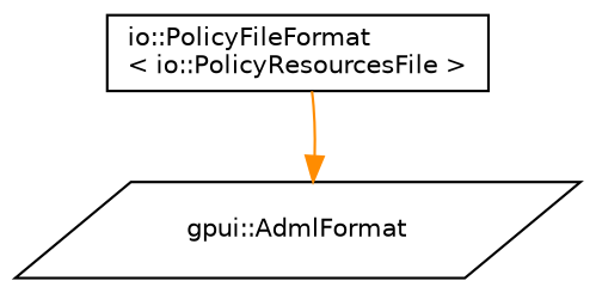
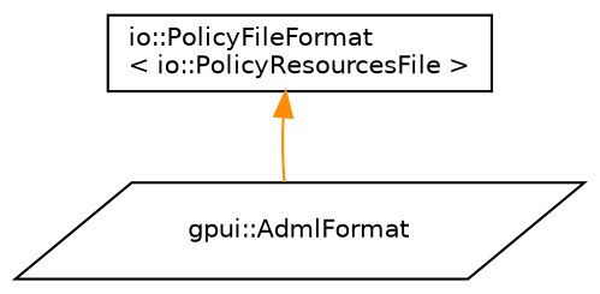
  digraph {
    rankdir=TB
    fontname="DejaVu Sans"
    node [color=black fillcolor=white fontname="DejaVu Sans" fontsize=10 style=filled]
    n1 [height=0.2 label="io::PolicyFileFormat\l\< io::PolicyResourcesFile \>" shape=box width=0.4]
    n2 [height=0.2 label="gpui::AdmlFormat" shape=parallelogram width=0.4]
-   n2 -> n1 [color=darkorange dir=back fontname="DejaVu Sans" fontsize=10 labelfontname=Helvetica labelfontsize=10 style=solid]
+   n1 -> n2 [color=darkorange dir=back fontname="DejaVu Sans" fontsize=10 labelfontname=Helvetica labelfontsize=10 style=solid]
  }
